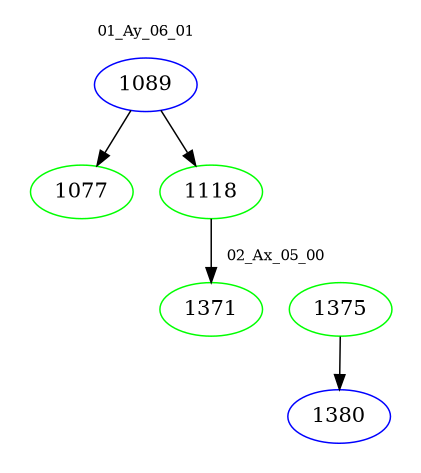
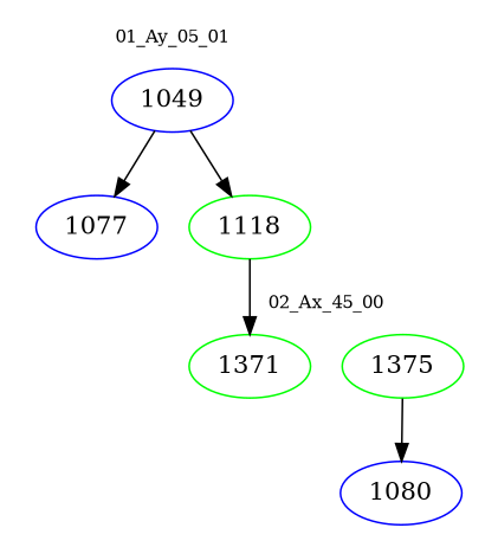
  digraph {
    node [color=blue]
    edge [color=black]
-   n1 [label=1089]
-   n2 [color=green label=1077]
+   n1 [label=1049]
+   n2 [label=1077]
    n3 [color=green label=1118]
    n4 [color=green label=1375]
    n5 [color=green label=1371]
-   n6 [label=1380]
+   n6 [label=1080]
    subgraph cluster_1 {
      color=white
      fontsize=10
-     label="01_Ay_06_01"
+     label="01_Ay_05_01"
      n1
      n2
      n3
    }
    subgraph cluster_2 {
      color=white
      fontsize=10
-     label="02_Ax_05_00"
+     label="02_Ax_45_00"
      n4
      n5
      n6
    }
    n1 -> n2
    n1 -> n3
    n3 -> n5
    n4 -> n6
  }
